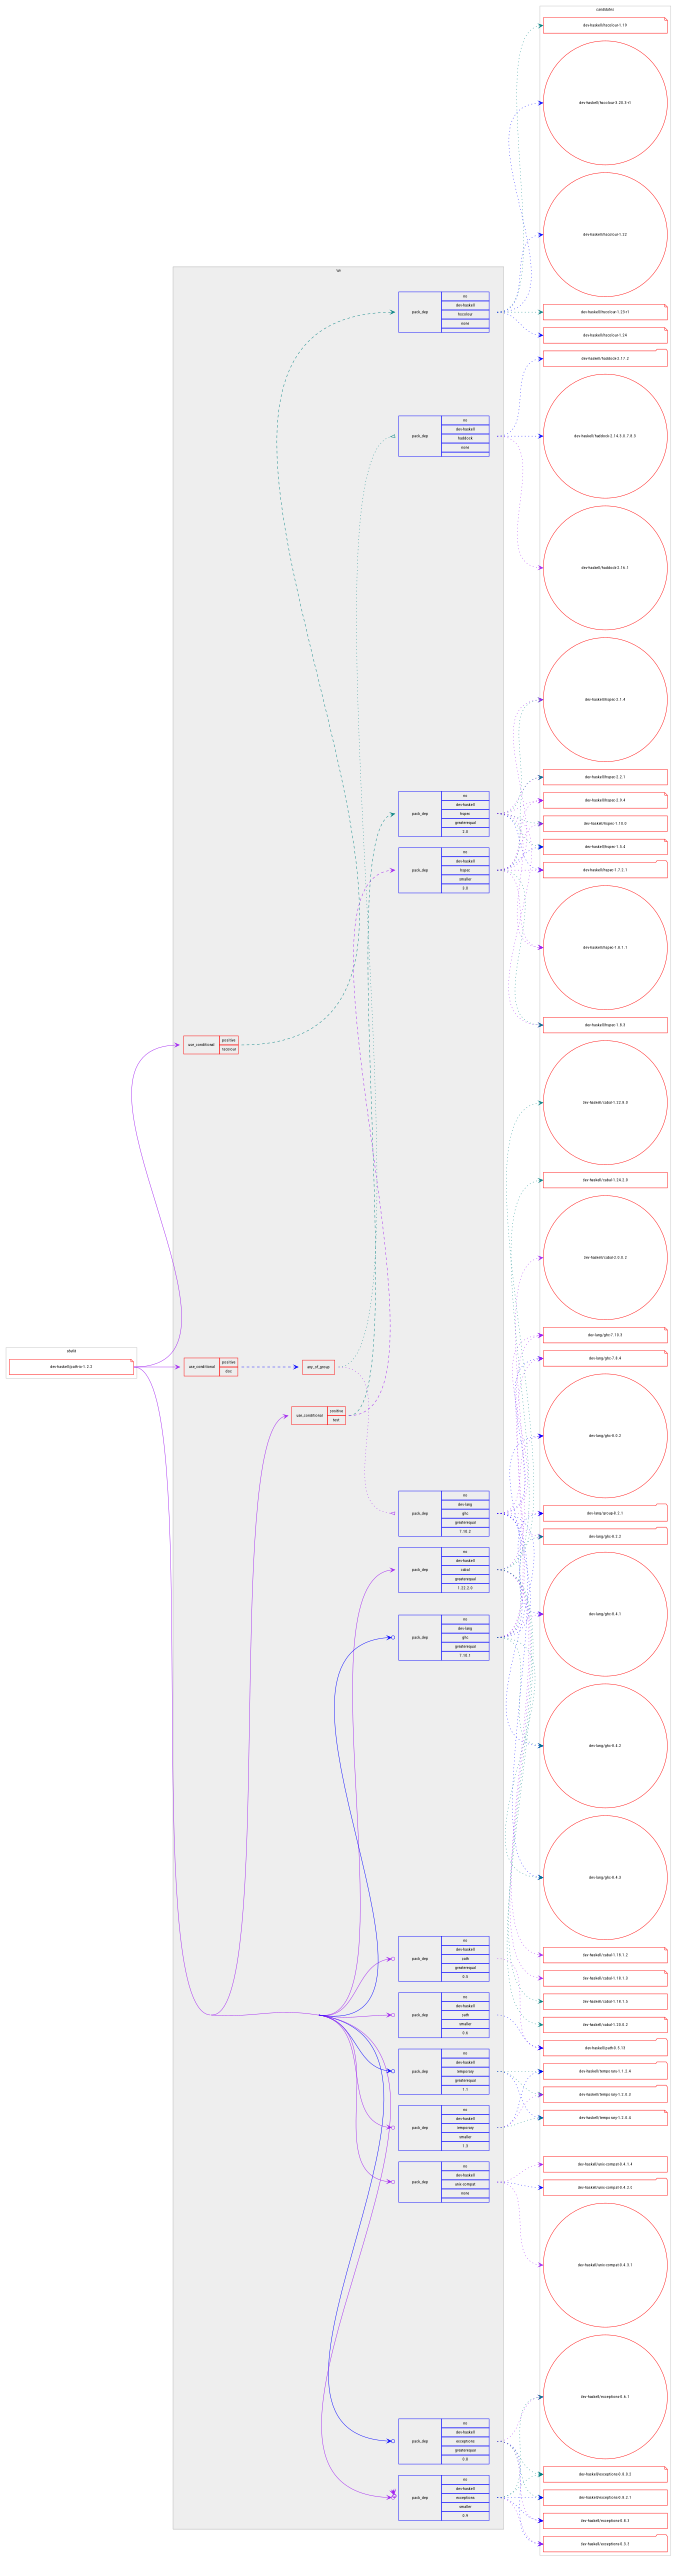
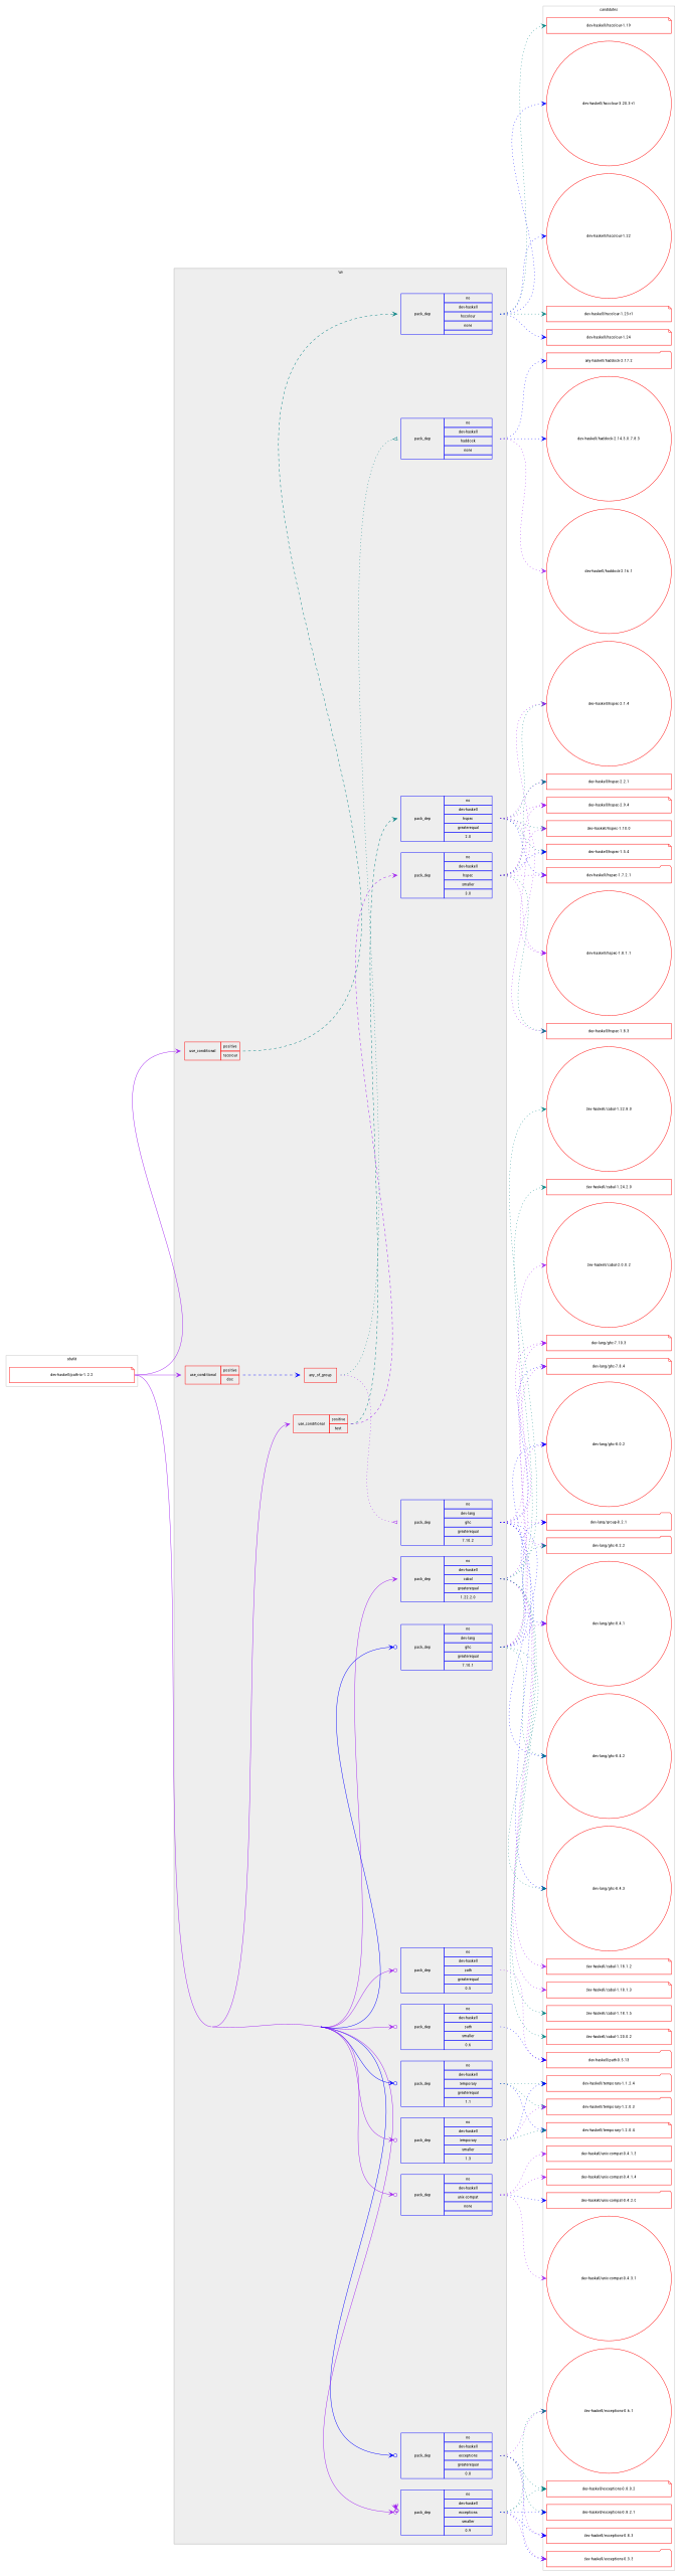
  digraph {
    compound=true
    concentrate=true
    fontname="Roboto Condensed"
    fontsize=10
    newrank=true
    rankdir=LR
    ranksep=1.5
    node [color=red fontname="Roboto Condensed" fontsize=10 shape=none]
    edge [arrowhead=vee color=purple fontname="Roboto Condensed" headport=w style=dotted tailport=e weight=100]
    n1 [label="dev-haskell/path-io-1.2.2" shape=note width=4]
    n2 [color=blue label=<<TABLE BORDER="0" CELLBORDER="1" CELLSPACING="0" CELLPADDING="4" WIDTH="220"><TR><TD ROWSPAN="6" CELLPADDING="30">pack_dep</TD></TR><TR><TD WIDTH="110">no</TD></TR><TR><TD>dev-haskell</TD></TR><TR><TD>haddock</TD></TR><TR><TD>none</TD></TR><TR><TD></TD></TR></TABLE>>]
    n3 [color=blue label=<<TABLE BORDER="0" CELLBORDER="1" CELLSPACING="0" CELLPADDING="4" WIDTH="220"><TR><TD ROWSPAN="6" CELLPADDING="30">pack_dep</TD></TR><TR><TD WIDTH="110">no</TD></TR><TR><TD>dev-lang</TD></TR><TR><TD>ghc</TD></TR><TR><TD>greaterequal</TD></TR><TR><TD>7.10.2</TD></TR></TABLE>>]
    n4 [label=<<TABLE BORDER="0" CELLBORDER="1" CELLSPACING="0" CELLPADDING="4"><TR><TD CELLPADDING="10">any_of_group</TD></TR></TABLE>>]
    n5 [label=<<TABLE BORDER="0" CELLBORDER="1" CELLSPACING="0" CELLPADDING="4"><TR><TD ROWSPAN="3" CELLPADDING="10">use_conditional</TD></TR><TR><TD>positive</TD></TR><TR><TD>doc</TD></TR></TABLE>>]
    n6 [color=blue label=<<TABLE BORDER="0" CELLBORDER="1" CELLSPACING="0" CELLPADDING="4" WIDTH="220"><TR><TD ROWSPAN="6" CELLPADDING="30">pack_dep</TD></TR><TR><TD WIDTH="110">no</TD></TR><TR><TD>dev-haskell</TD></TR><TR><TD>hscolour</TD></TR><TR><TD>none</TD></TR><TR><TD></TD></TR></TABLE>>]
    n7 [label=<<TABLE BORDER="0" CELLBORDER="1" CELLSPACING="0" CELLPADDING="4"><TR><TD ROWSPAN="3" CELLPADDING="10">use_conditional</TD></TR><TR><TD>positive</TD></TR><TR><TD>hscolour</TD></TR></TABLE>>]
    n8 [color=blue label=<<TABLE BORDER="0" CELLBORDER="1" CELLSPACING="0" CELLPADDING="4" WIDTH="220"><TR><TD ROWSPAN="6" CELLPADDING="30">pack_dep</TD></TR><TR><TD WIDTH="110">no</TD></TR><TR><TD>dev-haskell</TD></TR><TR><TD>hspec</TD></TR><TR><TD>greaterequal</TD></TR><TR><TD>2.0</TD></TR></TABLE>>]
    n9 [color=blue label=<<TABLE BORDER="0" CELLBORDER="1" CELLSPACING="0" CELLPADDING="4" WIDTH="220"><TR><TD ROWSPAN="6" CELLPADDING="30">pack_dep</TD></TR><TR><TD WIDTH="110">no</TD></TR><TR><TD>dev-haskell</TD></TR><TR><TD>hspec</TD></TR><TR><TD>smaller</TD></TR><TR><TD>3.0</TD></TR></TABLE>>]
    n10 [label=<<TABLE BORDER="0" CELLBORDER="1" CELLSPACING="0" CELLPADDING="4"><TR><TD ROWSPAN="3" CELLPADDING="10">use_conditional</TD></TR><TR><TD>positive</TD></TR><TR><TD>test</TD></TR></TABLE>>]
    n11 [color=blue label=<<TABLE BORDER="0" CELLBORDER="1" CELLSPACING="0" CELLPADDING="4" WIDTH="220"><TR><TD ROWSPAN="6" CELLPADDING="30">pack_dep</TD></TR><TR><TD WIDTH="110">no</TD></TR><TR><TD>dev-haskell</TD></TR><TR><TD>cabal</TD></TR><TR><TD>greaterequal</TD></TR><TR><TD>1.22.2.0</TD></TR></TABLE>>]
    n12 [color=blue label=<<TABLE BORDER="0" CELLBORDER="1" CELLSPACING="0" CELLPADDING="4" WIDTH="220"><TR><TD ROWSPAN="6" CELLPADDING="30">pack_dep</TD></TR><TR><TD WIDTH="110">no</TD></TR><TR><TD>dev-haskell</TD></TR><TR><TD>exceptions</TD></TR><TR><TD>greaterequal</TD></TR><TR><TD>0.8</TD></TR></TABLE>>]
    n13 [color=blue label=<<TABLE BORDER="0" CELLBORDER="1" CELLSPACING="0" CELLPADDING="4" WIDTH="220"><TR><TD ROWSPAN="6" CELLPADDING="30">pack_dep</TD></TR><TR><TD WIDTH="110">no</TD></TR><TR><TD>dev-haskell</TD></TR><TR><TD>exceptions</TD></TR><TR><TD>smaller</TD></TR><TR><TD>0.9</TD></TR></TABLE>>]
    n14 [color=blue label=<<TABLE BORDER="0" CELLBORDER="1" CELLSPACING="0" CELLPADDING="4" WIDTH="220"><TR><TD ROWSPAN="6" CELLPADDING="30">pack_dep</TD></TR><TR><TD WIDTH="110">no</TD></TR><TR><TD>dev-haskell</TD></TR><TR><TD>path</TD></TR><TR><TD>greaterequal</TD></TR><TR><TD>0.5</TD></TR></TABLE>>]
    n15 [color=blue label=<<TABLE BORDER="0" CELLBORDER="1" CELLSPACING="0" CELLPADDING="4" WIDTH="220"><TR><TD ROWSPAN="6" CELLPADDING="30">pack_dep</TD></TR><TR><TD WIDTH="110">no</TD></TR><TR><TD>dev-haskell</TD></TR><TR><TD>path</TD></TR><TR><TD>smaller</TD></TR><TR><TD>0.6</TD></TR></TABLE>>]
    n16 [color=blue label=<<TABLE BORDER="0" CELLBORDER="1" CELLSPACING="0" CELLPADDING="4" WIDTH="220"><TR><TD ROWSPAN="6" CELLPADDING="30">pack_dep</TD></TR><TR><TD WIDTH="110">no</TD></TR><TR><TD>dev-haskell</TD></TR><TR><TD>temporary</TD></TR><TR><TD>greaterequal</TD></TR><TR><TD>1.1</TD></TR></TABLE>>]
    n17 [color=blue label=<<TABLE BORDER="0" CELLBORDER="1" CELLSPACING="0" CELLPADDING="4" WIDTH="220"><TR><TD ROWSPAN="6" CELLPADDING="30">pack_dep</TD></TR><TR><TD WIDTH="110">no</TD></TR><TR><TD>dev-haskell</TD></TR><TR><TD>temporary</TD></TR><TR><TD>smaller</TD></TR><TR><TD>1.3</TD></TR></TABLE>>]
    n18 [color=blue label=<<TABLE BORDER="0" CELLBORDER="1" CELLSPACING="0" CELLPADDING="4" WIDTH="220"><TR><TD ROWSPAN="6" CELLPADDING="30">pack_dep</TD></TR><TR><TD WIDTH="110">no</TD></TR><TR><TD>dev-haskell</TD></TR><TR><TD>unix-compat</TD></TR><TR><TD>none</TD></TR><TR><TD></TD></TR></TABLE>>]
    n19 [color=blue label=<<TABLE BORDER="0" CELLBORDER="1" CELLSPACING="0" CELLPADDING="4" WIDTH="220"><TR><TD ROWSPAN="6" CELLPADDING="30">pack_dep</TD></TR><TR><TD WIDTH="110">no</TD></TR><TR><TD>dev-lang</TD></TR><TR><TD>ghc</TD></TR><TR><TD>greaterequal</TD></TR><TR><TD>7.10.1</TD></TR></TABLE>>]
    n20 [label="dev-haskell/haddock-2.14.3.0.7.8.3" shape=circle width=4]
    n21 [label="dev-haskell/haddock-2.16.1" shape=circle width=4]
-   n22 [label="dev-haskell/haddock-2.17.2" shape=folder width=4]
+   n22 [label="any-haskell/haddock-2.17.2" shape=folder width=4]
    n23 [label="dev-lang/ghc-7.10.3" shape=note width=4]
    n24 [label="dev-lang/ghc-7.8.4" shape=note width=4]
    n25 [label="dev-lang/ghc-8.0.2" shape=circle width=4]
    n26 [label="dev-lang/group-8.2.1" shape=folder width=4]
    n27 [label="dev-lang/ghc-8.2.2" shape=folder width=4]
    n28 [label="dev-lang/ghc-8.4.1" shape=circle width=4]
    n29 [label="dev-lang/ghc-8.4.2" shape=circle width=4]
    n30 [label="dev-lang/ghc-8.4.3" shape=circle width=4]
    n31 [label="dev-haskell/hscolour-1.19" shape=note width=4]
    n32 [label="dev-haskell/hscolour-3.20.3-r1" shape=circle width=4]
    n33 [label="dev-haskell/hscolour-1.22" shape=circle width=4]
    n34 [label="dev-haskell/hscolour-1.23-r1" shape=note width=4]
    n35 [label="dev-haskell/hscolour-1.24" shape=note width=4]
    n36 [label="dev-haskell/hspec-1.10.0" shape=box width=4]
    n37 [label="dev-haskell/hspec-1.5.4" shape=note width=4]
    n38 [label="dev-haskell/hspec-1.7.2.1" shape=folder width=4]
    n39 [label="dev-haskell/hspec-1.8.1.1" shape=circle width=4]
    n40 [label="dev-haskell/hspec-1.8.3" shape=box width=4]
    n41 [label="dev-haskell/hspec-2.1.4" shape=circle width=4]
    n42 [label="dev-haskell/hspec-2.2.1" shape=box width=4]
    n43 [label="dev-haskell/hspec-2.9.4" shape=note width=4]
    n44 [label="dev-haskell/cabal-1.18.1.2" shape=note width=4]
    n45 [label="dev-haskell/cabal-1.18.1.3" shape=note width=4]
    n46 [label="dev-haskell/cabal-1.18.1.5" shape=box width=4]
    n47 [label="dev-haskell/cabal-1.20.0.2" shape=note width=4]
    n48 [label="dev-haskell/cabal-1.22.8.0" shape=circle width=4]
    n49 [label="dev-haskell/cabal-1.24.2.0" shape=box width=4]
    n50 [label="dev-haskell/cabal-2.0.0.2" shape=circle width=4]
    n51 [label="dev-haskell/exceptions-0.3.3" shape=folder width=4]
    n52 [label="dev-haskell/exceptions-0.6.1" shape=circle width=4]
    n53 [label="dev-haskell/exceptions-0.8.0.2" shape=note width=4]
    n54 [label="dev-haskell/exceptions-0.8.2.1" shape=box width=4]
    n55 [label="dev-haskell/exceptions-0.8.3" shape=box width=4]
    n56 [label="dev-haskell/path-0.5.13" shape=folder width=4]
    n57 [label="dev-haskell/temporary-1.1.2.4" shape=folder width=4]
    n58 [label="dev-haskell/temporary-1.2.0.3" shape=folder width=4]
    n59 [label="dev-haskell/temporary-1.2.0.4" shape=note width=4]
+   n60 [label="dev-haskell/unix-compat-0.4.1.3" shape=box width=4]
    n61 [label="dev-haskell/unix-compat-0.4.1.4" shape=box width=4]
    n62 [label="dev-haskell/unix-compat-0.4.2.0" shape=folder width=4]
    n63 [label="dev-haskell/unix-compat-0.4.3.1" shape=circle width=4]
    subgraph cluster_1 {
      color=gray
      label=<<i>ebuild</i>>
      rank=same
      n1
    }
    subgraph cluster_2 {
      color=gray
      label=<<i>dependencies</i>>
      subgraph cluster_3 {
        color=gray
        fillcolor="#eeeeee"
        label=<<i>compile</i>>
        style=filled
        subgraph sub_4 {
          color=gray
          fillcolor="#eeeeee"
          label=<<i>compile</i>>
          style=filled
          n5
          subgraph sub_5 {
            color=gray
            fillcolor="#eeeeee"
            label=<<i>compile</i>>
            style=filled
            n4
            subgraph sub_6 {
              color=gray
              fillcolor="#eeeeee"
              label=<<i>compile</i>>
              style=filled
              n2
            }
            subgraph sub_7 {
              color=gray
              fillcolor="#eeeeee"
              label=<<i>compile</i>>
              style=filled
              n3
            }
          }
        }
        subgraph sub_8 {
          color=gray
          fillcolor="#eeeeee"
          label=<<i>compile</i>>
          style=filled
          n7
          subgraph sub_9 {
            color=gray
            fillcolor="#eeeeee"
            label=<<i>compile</i>>
            style=filled
            n6
          }
        }
        subgraph sub_10 {
          color=gray
          fillcolor="#eeeeee"
          label=<<i>compile</i>>
          style=filled
          n10
          subgraph sub_11 {
            color=gray
            fillcolor="#eeeeee"
            label=<<i>compile</i>>
            style=filled
            n8
          }
          subgraph sub_12 {
            color=gray
            fillcolor="#eeeeee"
            label=<<i>compile</i>>
            style=filled
            n9
          }
        }
        subgraph sub_13 {
          color=gray
          fillcolor="#eeeeee"
          label=<<i>compile</i>>
          style=filled
          n11
        }
      }
      subgraph cluster_14 {
        color=gray
        fillcolor="#eeeeee"
        label=<<i>compile and run</i>>
        style=filled
        subgraph sub_15 {
          color=gray
          fillcolor="#eeeeee"
          label=<<i>compile and run</i>>
          style=filled
          n12
        }
        subgraph sub_16 {
          color=gray
          fillcolor="#eeeeee"
          label=<<i>compile and run</i>>
          style=filled
          n13
        }
        subgraph sub_17 {
          color=gray
          fillcolor="#eeeeee"
          label=<<i>compile and run</i>>
          style=filled
          n14
        }
        subgraph sub_18 {
          color=gray
          fillcolor="#eeeeee"
          label=<<i>compile and run</i>>
          style=filled
          n15
        }
        subgraph sub_19 {
          color=gray
          fillcolor="#eeeeee"
          label=<<i>compile and run</i>>
          style=filled
          n16
        }
        subgraph sub_20 {
          color=gray
          fillcolor="#eeeeee"
          label=<<i>compile and run</i>>
          style=filled
          n17
        }
        subgraph sub_21 {
          color=gray
          fillcolor="#eeeeee"
          label=<<i>compile and run</i>>
          style=filled
          n18
        }
        subgraph sub_22 {
          color=gray
          fillcolor="#eeeeee"
          label=<<i>compile and run</i>>
          style=filled
          n19
        }
      }
      subgraph cluster_23 {
        color=gray
        fillcolor="#eeeeee"
        label=<<i>run</i>>
        style=filled
      }
    }
    subgraph cluster_24 {
      color=gray
      label=<<i>candidates</i>>
      rank=same
      subgraph sub_25 {
        color=black
        label=<<i>candidates</i>>
        nodesep=1
        rank=same
        n20
        n21
        n22
      }
      subgraph sub_26 {
        color=black
        label=<<i>candidates</i>>
        nodesep=1
        rank=same
        n23
        n24
        n25
        n26
        n27
        n28
        n29
        n30
      }
      subgraph sub_27 {
        color=black
        label=<<i>candidates</i>>
        nodesep=1
        rank=same
        n31
        n32
        n33
        n34
        n35
      }
      subgraph sub_28 {
        color=black
        label=<<i>candidates</i>>
        nodesep=1
        rank=same
        n36
        n37
        n38
        n39
        n40
        n41
        n42
        n43
      }
      subgraph sub_29 {
        color=black
        label=<<i>candidates</i>>
        nodesep=1
        rank=same
        n36
        n37
        n38
        n39
        n40
        n41
        n42
        n43
      }
      subgraph sub_30 {
        color=black
        label=<<i>candidates</i>>
        nodesep=1
        rank=same
        n44
        n45
        n46
        n47
        n48
        n49
        n50
      }
      subgraph sub_31 {
        color=black
        label=<<i>candidates</i>>
        nodesep=1
        rank=same
        n51
        n52
        n53
        n54
        n55
      }
      subgraph sub_32 {
        color=black
        label=<<i>candidates</i>>
        nodesep=1
        rank=same
        n51
        n52
        n53
        n54
        n55
      }
      subgraph sub_33 {
        color=black
        label=<<i>candidates</i>>
        nodesep=1
        rank=same
        n56
      }
      subgraph sub_34 {
        color=black
        label=<<i>candidates</i>>
        nodesep=1
        rank=same
        n56
      }
      subgraph sub_35 {
        color=black
        label=<<i>candidates</i>>
        nodesep=1
        rank=same
        n57
        n58
        n59
      }
      subgraph sub_36 {
        color=black
        label=<<i>candidates</i>>
        nodesep=1
        rank=same
        n57
        n58
        n59
      }
      subgraph sub_37 {
        color=black
        label=<<i>candidates</i>>
        nodesep=1
        rank=same
+       n60
        n61
        n62
        n63
      }
      subgraph sub_38 {
        color=black
        label=<<i>candidates</i>>
        nodesep=1
        rank=same
        n23
        n24
        n25
        n26
        n27
        n28
        n29
        n30
      }
    }
    n1 -> n5 [style=solid weight=20]
    n1 -> n7 [style=solid weight=20]
    n1 -> n10 [style=solid weight=20]
    n1 -> n11 [style=solid weight=20]
    n1 -> n12 [arrowhead=odotvee color=blue style=solid weight=20]
    n1 -> n13 [arrowhead=odotvee style=solid weight=20]
    n1 -> n14 [arrowhead=odotvee style=solid weight=20]
    n1 -> n15 [arrowhead=odotvee style=solid weight=20]
    n1 -> n16 [arrowhead=odotvee color=blue style=solid weight=20]
    n1 -> n17 [arrowhead=odotvee style=solid weight=20]
    n1 -> n18 [arrowhead=odotvee style=solid weight=20]
    n1 -> n19 [arrowhead=odotvee color=blue style=solid weight=20]
    n2 -> n20 [color=blue]
    n2 -> n21
    n2 -> n22 [color=blue]
    n3 -> n23
    n3 -> n24 [color=blue]
    n3 -> n25
    n3 -> n26
    n3 -> n27
    n3 -> n28 [color=blue]
    n3 -> n29 [color=blue]
    n3 -> n30 [color=blue]
    n4 -> n2 [arrowhead=oinv color=teal weight=20]
    n4 -> n3 [arrowhead=oinv weight=20]
    n5 -> n4 [color=blue style=dashed weight=20]
    n6 -> n31 [color=teal]
    n6 -> n32 [color=blue]
    n6 -> n33 [color=blue]
    n6 -> n34 [color=teal]
    n6 -> n35 [color=blue]
    n7 -> n6 [color=teal style=dashed weight=20]
    n8 -> n36 [color=teal]
    n8 -> n37 [color=teal]
    n8 -> n38 [color=blue]
    n8 -> n39
    n8 -> n40
    n8 -> n41 [color=teal]
    n8 -> n42
    n8 -> n43
    n9 -> n36
    n9 -> n37 [color=blue]
    n9 -> n38
    n9 -> n39
    n9 -> n40 [color=teal]
    n9 -> n41
    n9 -> n42 [color=teal]
    n9 -> n43
    n10 -> n8 [color=teal style=dashed weight=20]
    n10 -> n9 [style=dashed weight=20]
    n11 -> n44
    n11 -> n45
    n11 -> n46 [color=teal]
    n11 -> n47 [color=teal]
    n11 -> n48 [color=teal]
    n11 -> n49 [color=teal]
    n11 -> n50
    n12 -> n51 [color=blue]
    n12 -> n52
    n12 -> n53 [color=teal]
    n12 -> n54 [color=teal]
    n12 -> n55
    n13 -> n51
    n13 -> n52 [color=teal]
    n13 -> n53 [color=teal]
    n13 -> n54 [color=blue]
    n13 -> n55 [color=blue]
    n14 -> n56
    n15 -> n56 [color=blue]
    n16 -> n57 [color=teal]
    n16 -> n58 [color=teal]
    n16 -> n59 [color=blue]
    n17 -> n57 [color=blue]
    n17 -> n58
    n17 -> n59 [color=teal]
+   n18 -> n60
    n18 -> n61
    n18 -> n62 [color=blue]
    n18 -> n63
    n19 -> n23
    n19 -> n24
    n19 -> n25 [color=blue]
    n19 -> n26 [color=blue]
    n19 -> n27 [color=teal]
    n19 -> n28
    n19 -> n29 [color=teal]
    n19 -> n30 [color=teal]
  }
